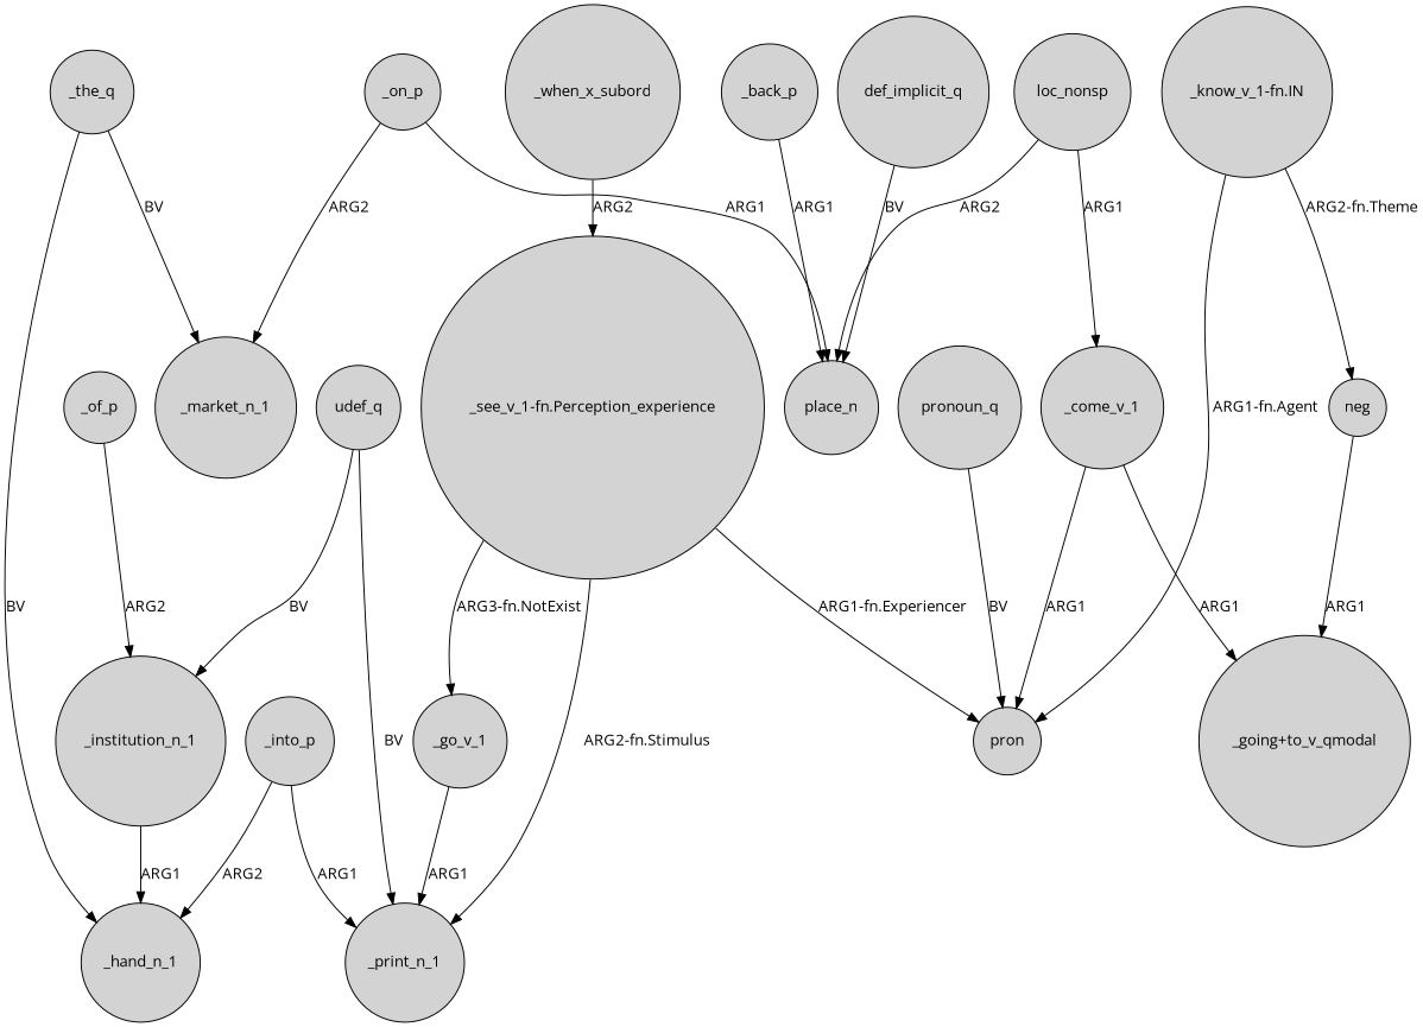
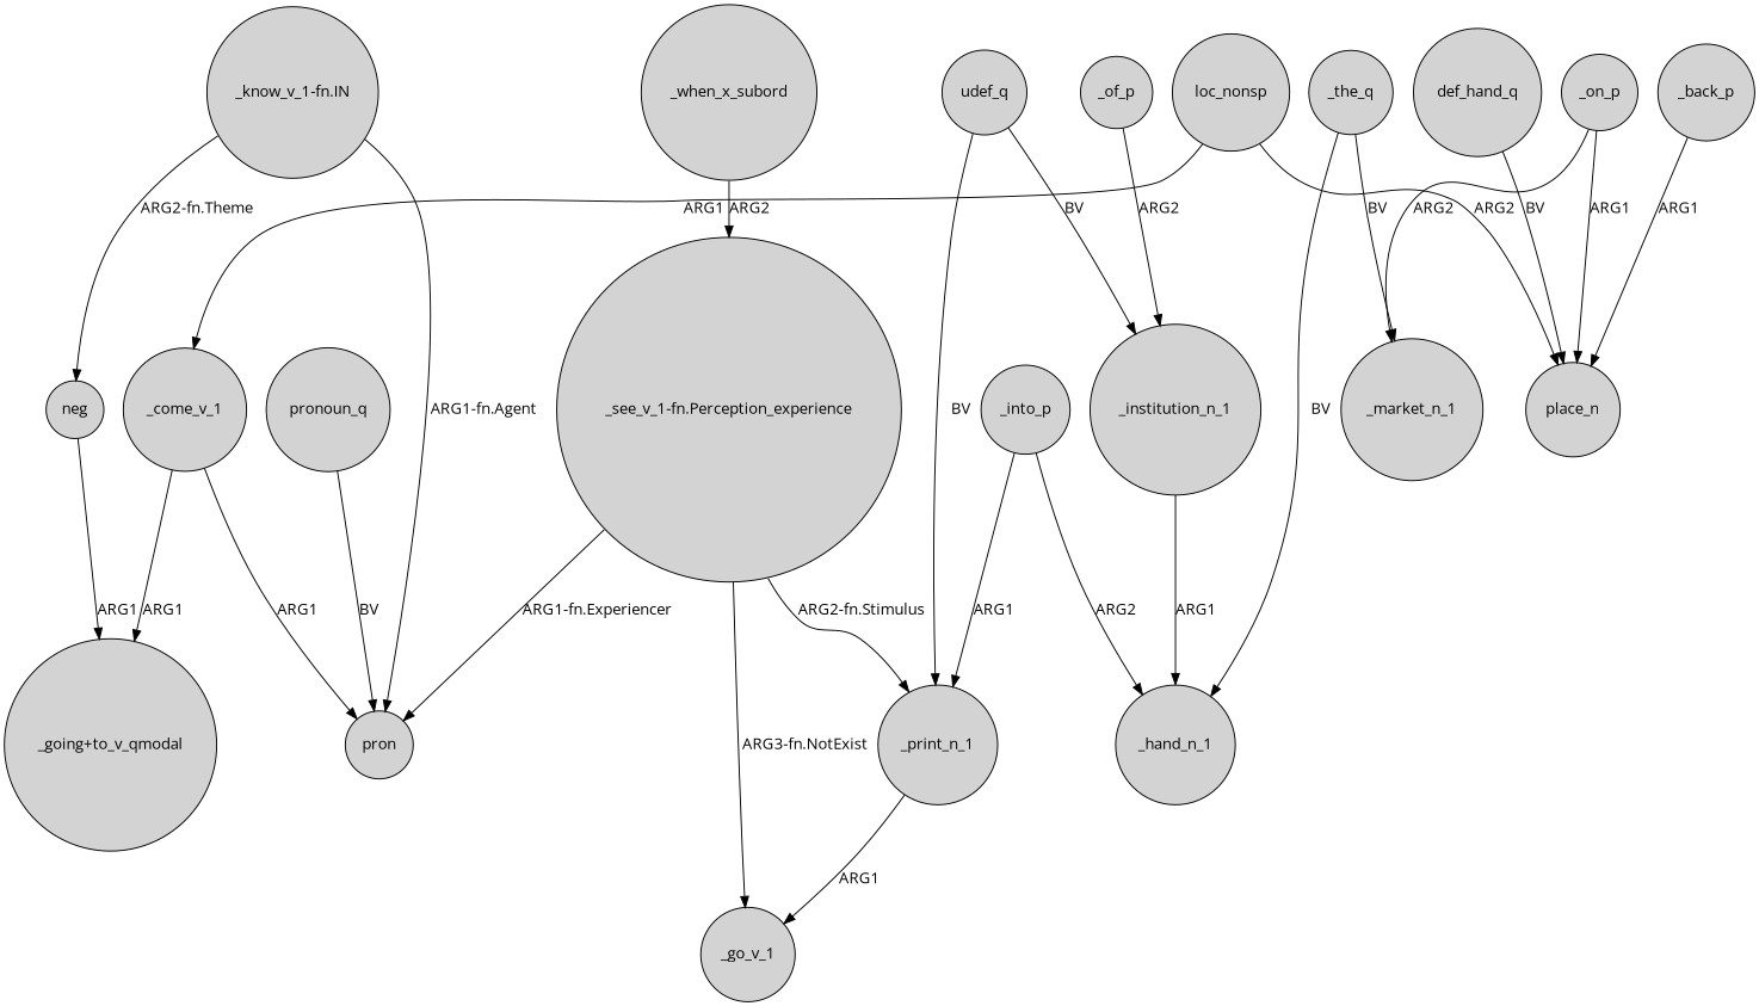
  digraph {
    fontname="Open Sans"
    node [fontname="Open Sans" shape=circle style=filled]
    edge [fontname="Open Sans"]
    "_know_v_1-fn.IN"
    neg
    pron
    "_going+to_v_qmodal"
    "_see_v_1-fn.Perception_experience"
    _go_v_1
    _print_n_1
    _into_p
    _hand_n_1
    _on_p
    _market_n_1
    place_n
    _come_v_1
-   def_implicit_q
+   def_implicit_q [label=def_hand_q]
    udef_q
    _institution_n_1
    loc_nonsp
    _the_q
    pronoun_q
    _when_x_subord
    _of_p
    _back_p
    "_know_v_1-fn.IN" -> neg [label="ARG2-fn.Theme"]
    "_know_v_1-fn.IN" -> pron [label="ARG1-fn.Agent"]
    neg -> "_going+to_v_qmodal" [label=ARG1]
    "_see_v_1-fn.Perception_experience" -> pron [label="ARG1-fn.Experiencer"]
    "_see_v_1-fn.Perception_experience" -> _go_v_1 [label="ARG3-fn.NotExist"]
    "_see_v_1-fn.Perception_experience" -> _print_n_1 [label="ARG2-fn.Stimulus"]
-   _go_v_1 -> _print_n_1 [label=ARG1]
+   _print_n_1 -> _go_v_1 [label=ARG1]
    _into_p -> _print_n_1 [label=ARG1]
    _into_p -> _hand_n_1 [label=ARG2]
    _on_p -> _market_n_1 [label=ARG2]
    _on_p -> place_n [label=ARG1]
    _come_v_1 -> pron [label=ARG1]
    _come_v_1 -> "_going+to_v_qmodal" [label=ARG1]
    def_implicit_q -> place_n [label=BV]
    udef_q -> _print_n_1 [label=BV]
    udef_q -> _institution_n_1 [label=BV]
    _institution_n_1 -> _hand_n_1 [label=ARG1]
    loc_nonsp -> place_n [label=ARG2]
    loc_nonsp -> _come_v_1 [label=ARG1]
    _the_q -> _hand_n_1 [label=BV]
    _the_q -> _market_n_1 [label=BV]
    pronoun_q -> pron [label=BV]
    _when_x_subord -> "_see_v_1-fn.Perception_experience" [label=ARG2]
    _of_p -> _institution_n_1 [label=ARG2]
    _back_p -> place_n [label=ARG1]
  }
